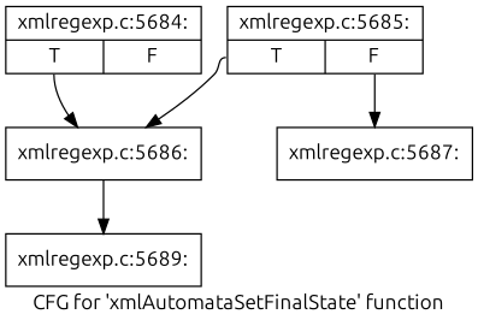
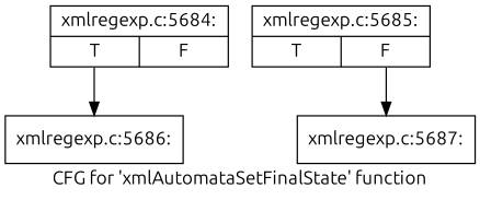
  digraph {
    fontname=Ubuntu
    label="CFG for 'xmlAutomataSetFinalState' function"
    node [fontname=Ubuntu shape=record]
    edge [fontname=Ubuntu tailport=s0]
    n1 [label="{xmlregexp.c:5684:|{<s0>T|<s1>F}}"]
    n2 [label="{xmlregexp.c:5686:}"]
-   n3 [label="{xmlregexp.c:5689:}"]
    n4 [label="{xmlregexp.c:5685:|{<s0>T|<s1>F}}"]
    n5 [label="{xmlregexp.c:5687:}"]
    n1 -> n2
-   n2 -> n3 [tailport=""]
-   n4 -> n2
    n4 -> n5 [tailport=s1]
  }
